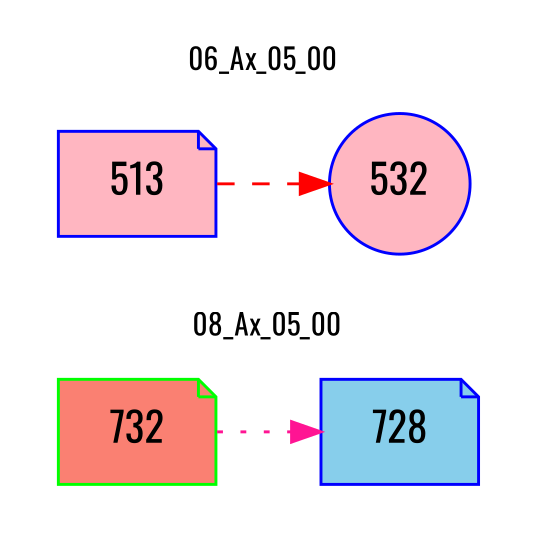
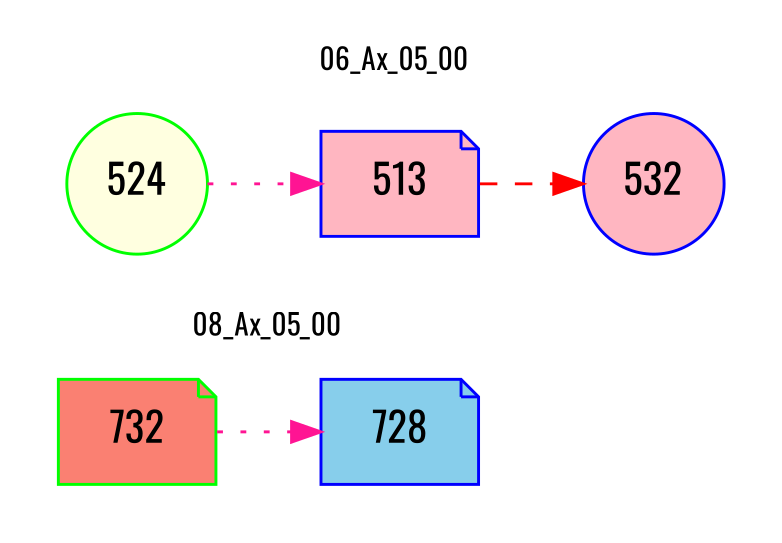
  digraph {
    fontname=Oswald
    rankdir=LR
    node [color=blue fillcolor=lightpink fontname=Oswald shape=note style=filled]
    edge [color=deeppink fontname=Oswald style=dotted]
    n1 [color=green fillcolor=salmon label=732]
    n2 [fillcolor=skyblue label=728]
+   n3 [color=green fillcolor=lightyellow label=524 shape=circle]
    n4 [label=513]
    n5 [label=532 shape=circle]
    subgraph cluster_1 {
      color=white
      fontsize=10
      label="08_Ax_05_00"
      n1
      n2
    }
    subgraph cluster_2 {
      color=white
      fontsize=10
      label="06_Ax_05_00"
+     n3
      n4
      n5
    }
    n1 -> n2
+   n3 -> n4
    n4 -> n5 [color=red style=dashed]
  }
